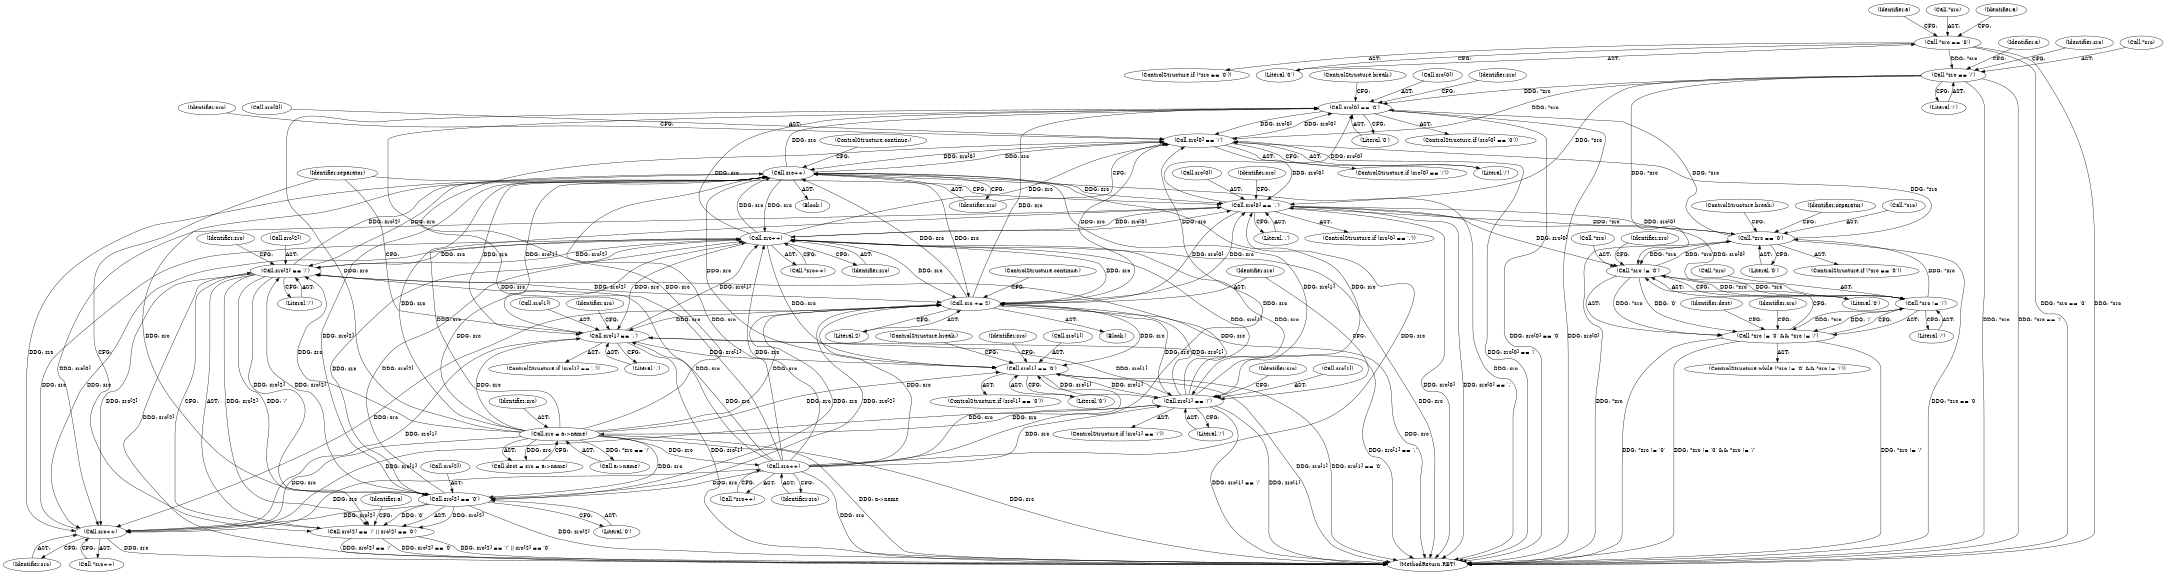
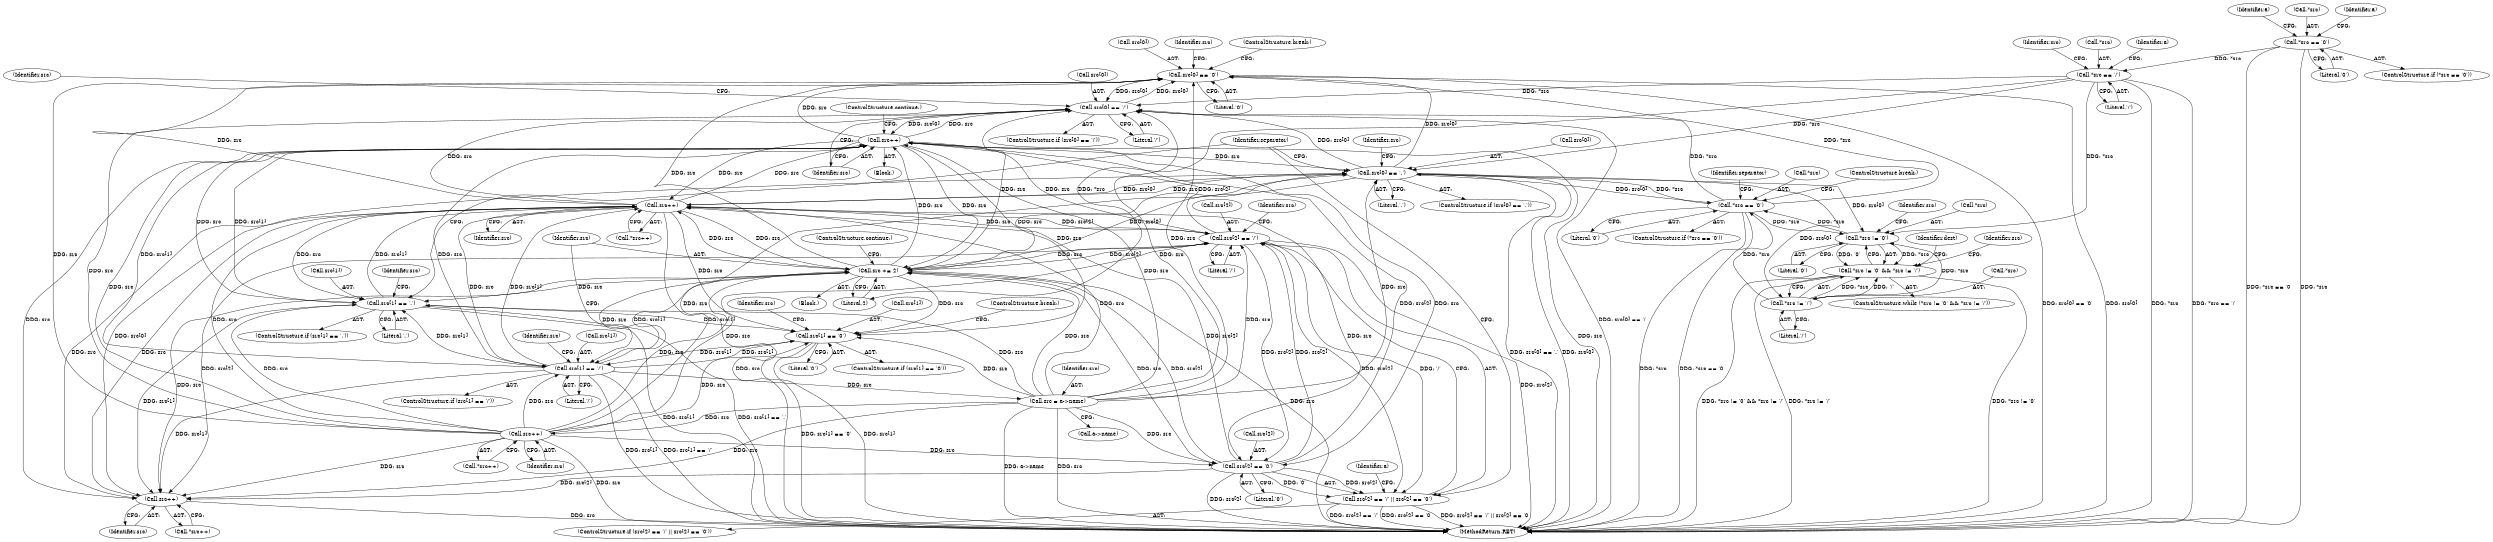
  digraph {
    n1 [label="(Call,src[0] == '\0')"]
    n2 [label="(Call,src[0] == '/')"]
    n3 [label="(Literal,'\0')"]
-   n4 [label="(ControlStructure,if (src[0] == '\0'))"]
    n5 [label="(MethodReturn,RET)"]
    n6 [label="(Call,src++)"]
    n7 [label="(Call,src[0] == '.')"]
    n8 [label="(ControlStructure,if (src[0] == '/'))"]
    n9 [label="(Literal,'/')"]
    n10 [label="(Call,src++)"]
    n11 [label="(Call,src++)"]
    n12 [label="(Call,src += 2)"]
    n13 [label="(Call,src[2] == '\0')"]
    n14 [label="(Call,src[1] == '/')"]
    n15 [label="(Call,src[1] == '\0')"]
    n16 [label="(Call,src[1] == '.')"]
    n17 [label="(Call,src[2] == '/')"]
    n18 [label="(Call,src++)"]
    n19 [label="(Call,*src++)"]
    n20 [label="(Identifier,src)"]
    n21 [label="(Call,*src++)"]
    n22 [label="(Identifier,src)"]
    n23 [label="(Literal,2)"]
    n24 [label="(Block,)"]
    n25 [label="(Call,src[2] == '/' || src[2] == '\0')"]
    n26 [label="(Literal,'\0')"]
    n27 [label="(Identifier,src)"]
    n28 [label="(Block,)"]
    n29 [label="(Call,*src == '\0')"]
    n30 [label="(Call,*src != '\0')"]
    n31 [label="(Call,*src != '/')"]
    n32 [label="(Literal,'.')"]
    n33 [label="(ControlStructure,if (src[0] == '.'))"]
    n34 [label="(Call,src = a->name)"]
    n35 [label="(Literal,'/')"]
    n36 [label="(ControlStructure,if (src[1] == '/'))"]
    n37 [label="(ControlStructure,if (src[1] == '\0'))"]
    n38 [label="(Literal,'\0')"]
    n39 [label="(ControlStructure,if (src[1] == '.'))"]
    n40 [label="(Literal,'.')"]
    n41 [label="(Literal,'/')"]
    n42 [label="(Identifier,src)"]
    n43 [label="(Call,*src++)"]
-   n44 [label="(Call,dest = src = a->name)"]
    n45 [label="(Call,a->name)"]
+   n46 [label="(ControlStructure,if (src[2] == '/' || src[2] == '\0'))"]
    n47 [label="(Literal,'\0')"]
    n48 [label="(ControlStructure,if (*src == '\0'))"]
    n49 [label="(Call,*src != '\0' && *src != '/')"]
    n50 [label="(Literal,'\0')"]
    n51 [label="(Literal,'/')"]
    n52 [label="(ControlStructure,while (*src != '\0' && *src != '/'))"]
    n53 [label="(Call,*src == '/')"]
    n54 [label="(Literal,'/')"]
    n55 [label="(Call,*src == '\0')"]
    n56 [label="(Literal,'\0')"]
    n57 [label="(ControlStructure,if (*src == '\0'))"]
    n58 [label="(Identifier,src)"]
    n59 [label="(Call,src[0])"]
    n60 [label="(Call,*src)"]
    n61 [label="(Identifier,src)"]
    n62 [label="(Identifier,src)"]
    n63 [label="(Call,src[1])"]
    n64 [label="(Identifier,a)"]
    n65 [label="(Identifier,separator)"]
    n66 [label="(Identifier,src)"]
    n67 [label="(Call,src[2])"]
    n68 [label="(ControlStructure,break;)"]
    n69 [label="(ControlStructure,break;)"]
    n70 [label="(Call,src[1])"]
    n71 [label="(Call,*src)"]
    n72 [label="(Identifier,src)"]
    n73 [label="(Identifier,src)"]
    n74 [label="(Identifier,a)"]
    n75 [label="(Identifier,src)"]
    n76 [label="(Identifier,src)"]
    n77 [label="(Call,*src)"]
    n78 [label="(Call,src[0])"]
    n79 [label="(Call,*src)"]
    n80 [label="(Identifier,separator)"]
    n81 [label="(Call,src[0])"]
    n82 [label="(Call,*src)"]
    n83 [label="(Identifier,src)"]
    n84 [label="(Call,src[1])"]
    n85 [label="(Identifier,src)"]
    n86 [label="(Identifier,src)"]
    n87 [label="(Identifier,a)"]
    n88 [label="(Identifier,dest)"]
    n89 [label="(Identifier,a)"]
    n90 [label="(ControlStructure,continue;)"]
    n91 [label="(Identifier,src)"]
    n92 [label="(ControlStructure,break;)"]
    n93 [label="(Call,src[2])"]
    n94 [label="(ControlStructure,continue;)"]
    n1 -> n2 [label="DDG: src[0]"]
    n1 -> n3 [label="CFG: "]
-   n1 -> n4 [label="AST: "]
    n1 -> n5 [label="DDG: src[0] == '\0'"]
    n1 -> n5 [label="DDG: src[0]"]
    n2 -> n1 [label="DDG: src[0]"]
    n2 -> n5 [label="DDG: src[0] == '/'"]
    n2 -> n6 [label="DDG: src[0]"]
-   n2 -> n7 [label="DDG: src[0]"]
+   n7 -> n2 [label="DDG: src[0]"]
    n2 -> n8 [label="AST: "]
    n2 -> n9 [label="CFG: "]
    n3 -> n1 [label="AST: "]
    n6 -> n1 [label="DDG: src"]
    n6 -> n2 [label="DDG: src"]
    n6 -> n5 [label="DDG: src"]
    n6 -> n7 [label="DDG: src"]
    n6 -> n11 [label="DDG: src"]
    n6 -> n12 [label="DDG: src"]
    n6 -> n13 [label="DDG: src"]
    n6 -> n14 [label="DDG: src"]
    n6 -> n15 [label="DDG: src"]
    n6 -> n16 [label="DDG: src"]
    n6 -> n17 [label="DDG: src"]
    n6 -> n18 [label="DDG: src"]
    n6 -> n27 [label="CFG: "]
    n6 -> n28 [label="AST: "]
    n7 -> n1 [label="DDG: src[0]"]
    n7 -> n5 [label="DDG: src[0]"]
    n7 -> n5 [label="DDG: src[0] == '.'"]
    n7 -> n11 [label="DDG: src[0]"]
    n7 -> n12 [label="DDG: src[0]"]
    n7 -> n18 [label="DDG: src[0]"]
    n7 -> n29 [label="DDG: src[0]"]
    n7 -> n30 [label="DDG: src[0]"]
    n7 -> n31 [label="DDG: src[0]"]
    n7 -> n32 [label="CFG: "]
    n7 -> n33 [label="AST: "]
    n9 -> n2 [label="AST: "]
    n10 -> n1 [label="DDG: src"]
    n10 -> n2 [label="DDG: src"]
    n10 -> n5 [label="DDG: src"]
    n10 -> n6 [label="DDG: src"]
    n10 -> n7 [label="DDG: src"]
    n10 -> n11 [label="DDG: src"]
    n10 -> n12 [label="DDG: src"]
    n10 -> n13 [label="DDG: src"]
    n10 -> n14 [label="DDG: src"]
    n10 -> n15 [label="DDG: src"]
    n10 -> n16 [label="DDG: src"]
    n10 -> n17 [label="DDG: src"]
    n10 -> n18 [label="DDG: src"]
    n10 -> n19 [label="AST: "]
    n10 -> n20 [label="CFG: "]
    n11 -> n1 [label="DDG: src"]
    n11 -> n2 [label="DDG: src"]
    n11 -> n5 [label="DDG: src"]
    n11 -> n6 [label="DDG: src"]
    n11 -> n7 [label="DDG: src"]
    n11 -> n12 [label="DDG: src"]
    n11 -> n13 [label="DDG: src"]
    n11 -> n14 [label="DDG: src"]
    n11 -> n15 [label="DDG: src"]
    n11 -> n16 [label="DDG: src"]
    n11 -> n17 [label="DDG: src"]
    n11 -> n18 [label="DDG: src"]
    n11 -> n21 [label="AST: "]
    n11 -> n22 [label="CFG: "]
    n12 -> n1 [label="DDG: src"]
    n12 -> n2 [label="DDG: src"]
    n12 -> n5 [label="DDG: src"]
    n12 -> n6 [label="DDG: src"]
    n12 -> n7 [label="DDG: src"]
    n12 -> n11 [label="DDG: src"]
    n12 -> n13 [label="DDG: src"]
    n12 -> n14 [label="DDG: src"]
    n12 -> n15 [label="DDG: src"]
    n12 -> n16 [label="DDG: src"]
-   n14 -> n17 [label="DDG: src"]
+   n12 -> n17 [label="DDG: src"]
    n12 -> n18 [label="DDG: src"]
    n12 -> n23 [label="CFG: "]
    n12 -> n24 [label="AST: "]
    n13 -> n5 [label="DDG: src[2]"]
    n13 -> n6 [label="DDG: src[2]"]
    n13 -> n11 [label="DDG: src[2]"]
    n13 -> n12 [label="DDG: src[2]"]
    n13 -> n17 [label="DDG: src[2]"]
    n13 -> n18 [label="DDG: src[2]"]
    n13 -> n25 [label="AST: "]
    n13 -> n25 [label="DDG: src[2]"]
    n13 -> n25 [label="DDG: '\0'"]
    n13 -> n26 [label="CFG: "]
    n14 -> n5 [label="DDG: src[1] == '/'"]
    n14 -> n5 [label="DDG: src[1]"]
    n14 -> n6 [label="DDG: src[1]"]
    n14 -> n11 [label="DDG: src[1]"]
    n14 -> n12 [label="DDG: src[1]"]
    n14 -> n15 [label="DDG: src[1]"]
    n14 -> n16 [label="DDG: src[1]"]
    n14 -> n18 [label="DDG: src[1]"]
    n14 -> n34 [label="DDG: src"]
    n14 -> n35 [label="CFG: "]
    n14 -> n36 [label="AST: "]
    n15 -> n5 [label="DDG: src[1] == '\0'"]
    n15 -> n5 [label="DDG: src[1]"]
    n15 -> n14 [label="DDG: src[1]"]
    n15 -> n37 [label="AST: "]
    n15 -> n38 [label="CFG: "]
    n16 -> n5 [label="DDG: src[1]"]
    n16 -> n5 [label="DDG: src[1] == '.'"]
    n16 -> n6 [label="DDG: src[1]"]
    n16 -> n11 [label="DDG: src[1]"]
    n16 -> n15 [label="DDG: src[1]"]
    n16 -> n18 [label="DDG: src[1]"]
    n16 -> n39 [label="AST: "]
    n16 -> n40 [label="CFG: "]
    n17 -> n5 [label="DDG: src[2]"]
    n17 -> n6 [label="DDG: src[2]"]
    n17 -> n11 [label="DDG: src[2]"]
    n17 -> n12 [label="DDG: src[2]"]
    n17 -> n13 [label="DDG: src[2]"]
    n17 -> n18 [label="DDG: src[2]"]
    n17 -> n25 [label="AST: "]
    n17 -> n25 [label="DDG: src[2]"]
    n17 -> n25 [label="DDG: '/'"]
    n17 -> n41 [label="CFG: "]
    n18 -> n5 [label="DDG: src"]
    n18 -> n11 [label="DDG: src"]
    n18 -> n42 [label="CFG: "]
    n18 -> n43 [label="AST: "]
    n19 -> n10 [label="CFG: "]
    n20 -> n10 [label="AST: "]
    n21 -> n11 [label="CFG: "]
    n22 -> n11 [label="AST: "]
    n23 -> n12 [label="AST: "]
    n25 -> n5 [label="DDG: src[2] == '\0'"]
    n25 -> n5 [label="DDG: src[2] == '/' || src[2] == '\0'"]
    n25 -> n5 [label="DDG: src[2] == '/'"]
    n25 -> n17 [label="CFG: "]
+   n25 -> n46 [label="AST: "]
    n26 -> n13 [label="AST: "]
    n27 -> n2 [label="CFG: "]
    n27 -> n6 [label="AST: "]
    n29 -> n1 [label="DDG: *src"]
    n29 -> n2 [label="DDG: *src"]
    n29 -> n5 [label="DDG: *src"]
    n29 -> n5 [label="DDG: *src == '\0'"]
    n29 -> n7 [label="DDG: *src"]
    n29 -> n30 [label="DDG: *src"]
    n29 -> n47 [label="CFG: "]
    n29 -> n48 [label="AST: "]
    n30 -> n29 [label="DDG: *src"]
-   n30 -> n31 [label="DDG: *src"]
    n30 -> n49 [label="AST: "]
    n30 -> n49 [label="DDG: *src"]
    n30 -> n49 [label="DDG: '\0'"]
    n30 -> n50 [label="CFG: "]
    n31 -> n29 [label="DDG: *src"]
    n31 -> n30 [label="DDG: *src"]
    n31 -> n49 [label="AST: "]
    n31 -> n49 [label="DDG: *src"]
    n31 -> n49 [label="DDG: '/'"]
    n31 -> n51 [label="CFG: "]
    n32 -> n7 [label="AST: "]
    n34 -> n1 [label="DDG: src"]
    n34 -> n2 [label="DDG: src"]
    n34 -> n5 [label="DDG: a->name"]
    n34 -> n5 [label="DDG: src"]
    n34 -> n6 [label="DDG: src"]
    n34 -> n7 [label="DDG: src"]
    n34 -> n10 [label="DDG: src"]
    n34 -> n11 [label="DDG: src"]
    n34 -> n12 [label="DDG: src"]
    n34 -> n13 [label="DDG: src"]
    n34 -> n15 [label="DDG: src"]
    n34 -> n16 [label="DDG: src"]
    n34 -> n17 [label="DDG: src"]
    n34 -> n18 [label="DDG: src"]
-   n34 -> n44 [label="AST: "]
-   n34 -> n44 [label="DDG: src"]
-   n34 -> n45 [label="DDG: *src == '/'"]
+   n34 -> n45 [label="CFG: "]
    n35 -> n14 [label="AST: "]
    n38 -> n15 [label="AST: "]
    n40 -> n16 [label="AST: "]
    n41 -> n17 [label="AST: "]
    n42 -> n18 [label="AST: "]
    n43 -> n18 [label="CFG: "]
-   n44 -> n34 [label="CFG: "]
-   n45 -> n34 [label="AST: "]
    n47 -> n29 [label="AST: "]
    n49 -> n5 [label="DDG: *src != '\0'"]
    n49 -> n5 [label="DDG: *src != '\0' && *src != '/'"]
    n49 -> n5 [label="DDG: *src != '/'"]
    n49 -> n30 [label="CFG: "]
    n49 -> n31 [label="CFG: "]
    n49 -> n52 [label="AST: "]
    n50 -> n30 [label="AST: "]
    n51 -> n31 [label="AST: "]
-   n53 -> n1 [label="DDG: *src"]
+   n53 -> n23 [label="DDG: *src"]
    n53 -> n2 [label="DDG: *src"]
    n53 -> n5 [label="DDG: *src"]
    n53 -> n5 [label="DDG: *src == '/'"]
    n53 -> n7 [label="DDG: *src"]
    n53 -> n30 [label="DDG: *src"]
    n53 -> n54 [label="CFG: "]
    n54 -> n53 [label="AST: "]
    n55 -> n5 [label="DDG: *src == '\0'"]
    n55 -> n5 [label="DDG: *src"]
    n55 -> n53 [label="DDG: *src"]
    n55 -> n56 [label="CFG: "]
    n55 -> n57 [label="AST: "]
    n56 -> n55 [label="AST: "]
    n58 -> n14 [label="CFG: "]
    n59 -> n1 [label="AST: "]
    n60 -> n30 [label="AST: "]
    n61 -> n12 [label="AST: "]
    n61 -> n14 [label="CFG: "]
    n62 -> n30 [label="CFG: "]
    n63 -> n14 [label="AST: "]
    n64 -> n25 [label="CFG: "]
    n65 -> n29 [label="CFG: "]
    n66 -> n1 [label="CFG: "]
    n67 -> n17 [label="AST: "]
    n68 -> n15 [label="CFG: "]
    n69 -> n1 [label="CFG: "]
    n70 -> n16 [label="AST: "]
    n71 -> n29 [label="AST: "]
    n72 -> n2 [label="CFG: "]
    n73 -> n15 [label="CFG: "]
    n74 -> n55 [label="CFG: "]
    n75 -> n53 [label="CFG: "]
    n76 -> n17 [label="CFG: "]
    n77 -> n53 [label="AST: "]
    n78 -> n2 [label="AST: "]
    n79 -> n55 [label="AST: "]
    n80 -> n7 [label="CFG: "]
    n80 -> n16 [label="CFG: "]
    n80 -> n25 [label="CFG: "]
    n81 -> n7 [label="AST: "]
    n82 -> n31 [label="AST: "]
    n83 -> n34 [label="AST: "]
    n84 -> n15 [label="AST: "]
    n85 -> n16 [label="CFG: "]
    n86 -> n7 [label="CFG: "]
    n87 -> n55 [label="CFG: "]
    n88 -> n49 [label="CFG: "]
    n89 -> n53 [label="CFG: "]
    n90 -> n12 [label="CFG: "]
    n91 -> n49 [label="CFG: "]
    n92 -> n29 [label="CFG: "]
    n93 -> n13 [label="AST: "]
    n94 -> n6 [label="CFG: "]
  }
